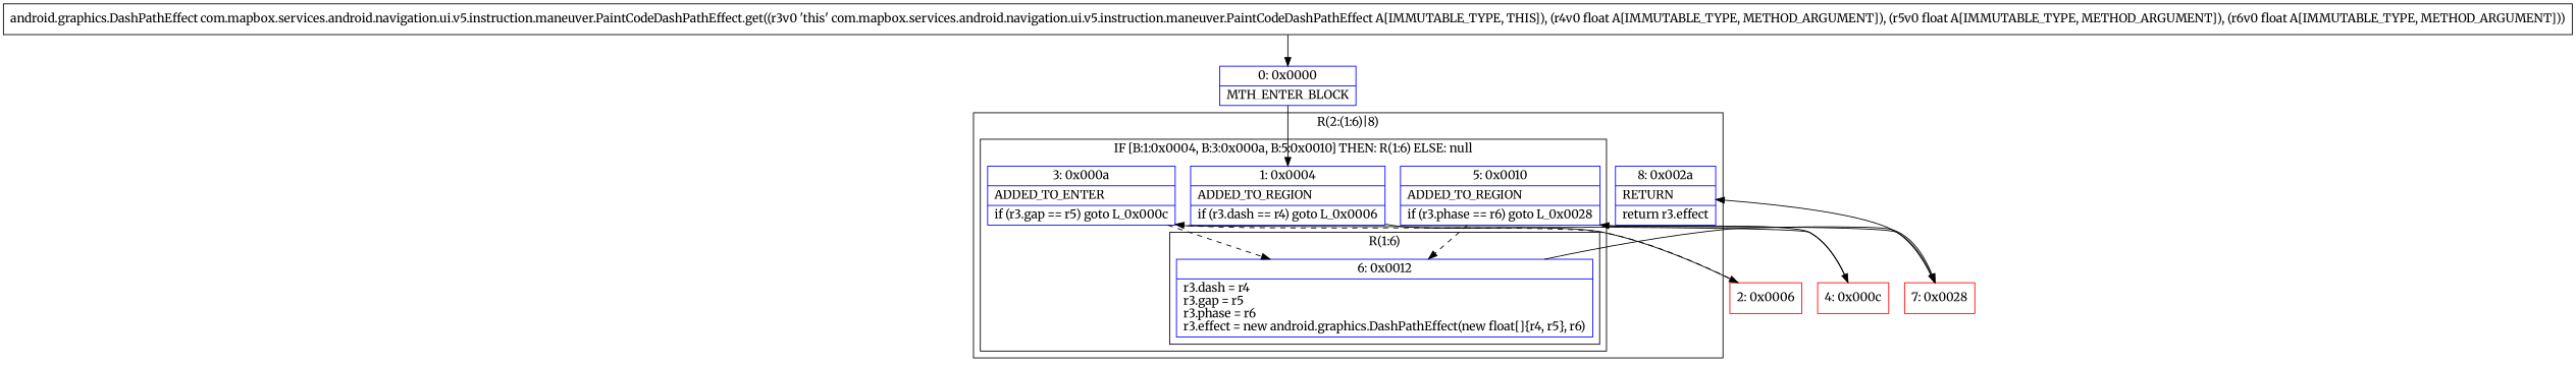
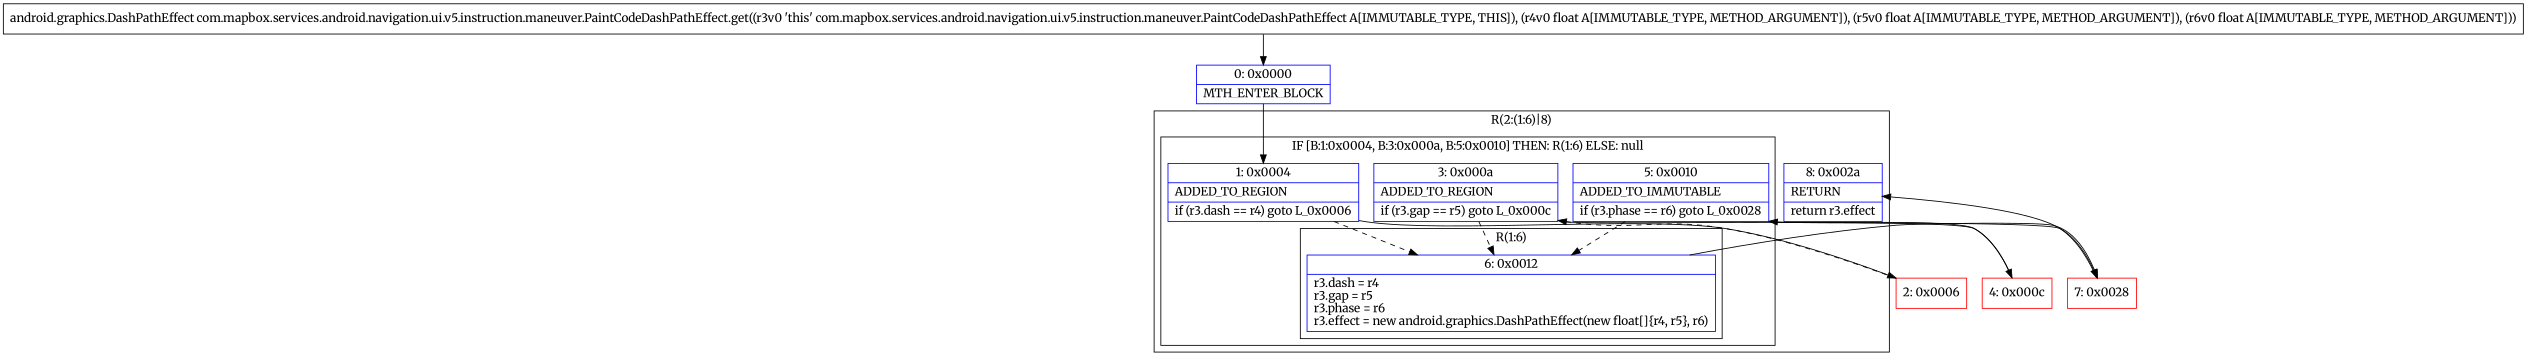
  digraph {
    fontname=Merriweather
    node [color=blue fontname=Merriweather shape=record]
    edge [fontname=Merriweather]
    n1 [label="{6\:\ 0x0012|r3.dash = r4\lr3.gap = r5\lr3.phase = r6\lr3.effect = new android.graphics.DashPathEffect(new float[]\{r4, r5\}, r6)\l}"]
    n2 [label="{1\:\ 0x0004|ADDED_TO_REGION\l|if (r3.dash == r4) goto L_0x0006\l}"]
-   n3 [label="{3\:\ 0x000a|ADDED_TO_ENTER\l|if (r3.gap == r5) goto L_0x000c\l}"]
-   n4 [label="{5\:\ 0x0010|ADDED_TO_REGION\l|if (r3.phase == r6) goto L_0x0028\l}"]
+   n3 [label="{3\:\ 0x000a|ADDED_TO_REGION\l|if (r3.gap == r5) goto L_0x000c\l}"]
+   n4 [label="{5\:\ 0x0010|ADDED_TO_IMMUTABLE\l|if (r3.phase == r6) goto L_0x0028\l}"]
    n5 [label="{8\:\ 0x002a|RETURN\l|return r3.effect\l}"]
    n6 [color=red label="{7\:\ 0x0028}"]
    n7 [color=red label="{2\:\ 0x0006}"]
    n8 [color=red label="{4\:\ 0x000c}"]
    n9 [label="{0\:\ 0x0000|MTH_ENTER_BLOCK\l}"]
    n10 [label="{android.graphics.DashPathEffect com.mapbox.services.android.navigation.ui.v5.instruction.maneuver.PaintCodeDashPathEffect.get((r3v0 'this' com.mapbox.services.android.navigation.ui.v5.instruction.maneuver.PaintCodeDashPathEffect A[IMMUTABLE_TYPE, THIS]), (r4v0 float A[IMMUTABLE_TYPE, METHOD_ARGUMENT]), (r5v0 float A[IMMUTABLE_TYPE, METHOD_ARGUMENT]), (r6v0 float A[IMMUTABLE_TYPE, METHOD_ARGUMENT])) }" color=""]
    subgraph cluster_1 {
      label="R(2:(1:6)|8)"
      n5
      subgraph cluster_2 {
        label="IF [B:1:0x0004, B:3:0x000a, B:5:0x0010] THEN: R(1:6) ELSE: null"
        n2
        n3
        n4
        subgraph cluster_3 {
          label="R(1:6)"
          n1
        }
      }
    }
    n1 -> n6
+   n2 -> n1 [style=dashed]
    n2 -> n7
    n3 -> n1 [style=dashed]
    n3 -> n8
    n4 -> n1 [style=dashed]
    n4 -> n6
    n6 -> n5
    n7 -> n3 [style=dashed]
    n8 -> n4
    n9 -> n2
    n10 -> n9
  }
